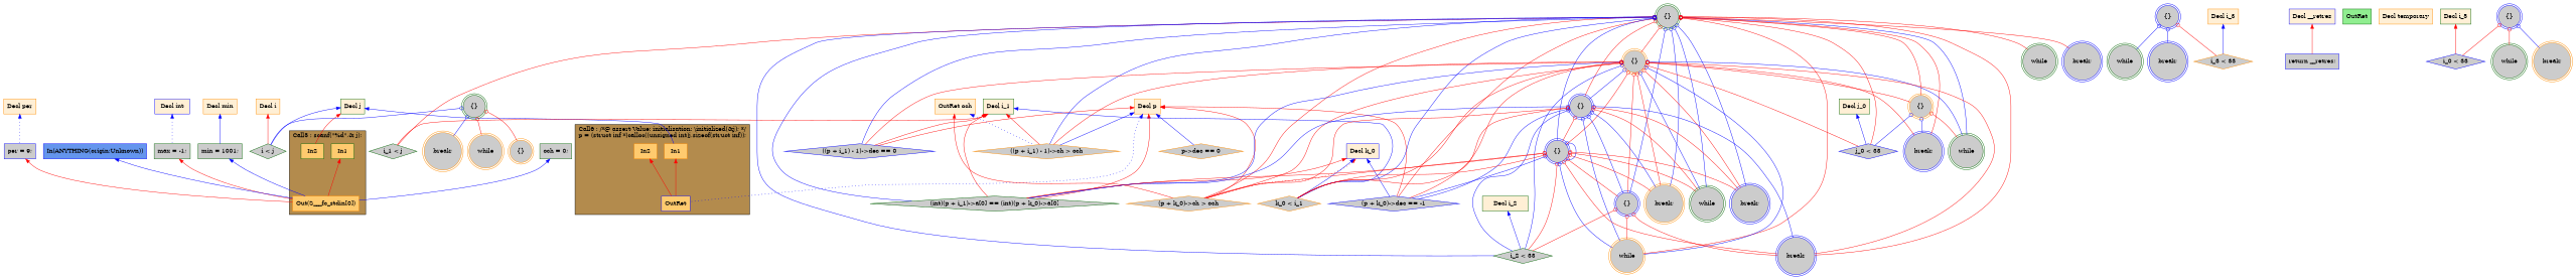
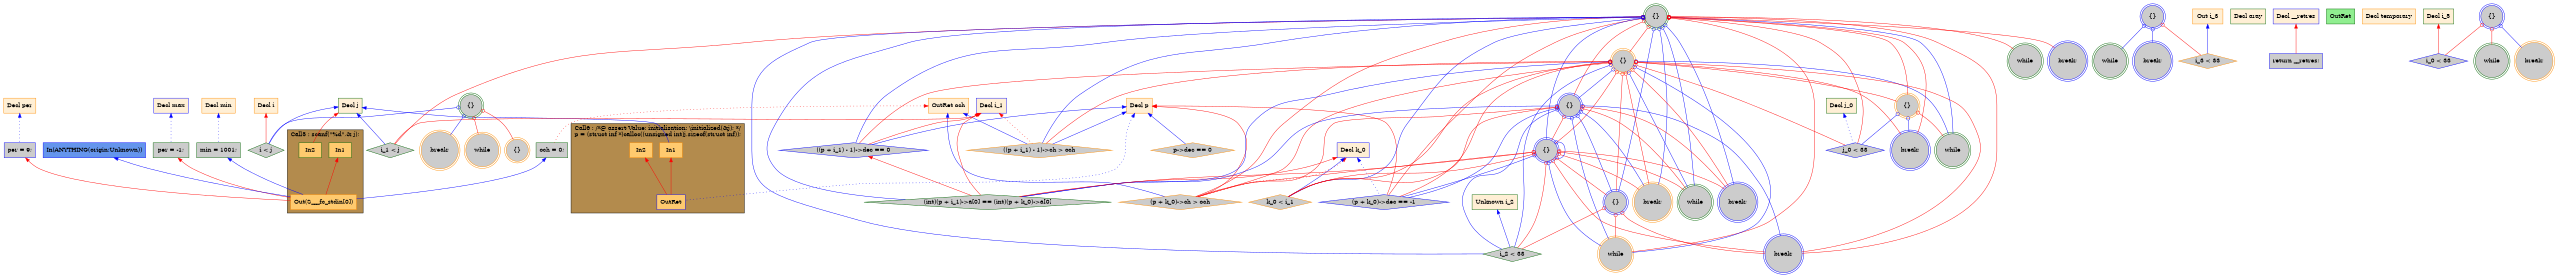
  digraph {
    rankdir=TB
    node [color=darkgreen fillcolor="#CCCCCC" shape=box style=filled]
    edge [color=red dir=back arrowtail=odot]
    n1 [fillcolor="#FFCA6E" label=In1]
    n2 [fillcolor="#FFCA6E" label=In2]
    n3 [color=darkorange fillcolor="#FFCA6E" label="Out(S___fc_stdin[0])"]
    n4 [color=darkorange fillcolor="#FFCA6E" label=In1]
    n5 [color=darkorange fillcolor="#FFCA6E" label=In2]
    n6 [color=blue fillcolor="#FFCA6E" label=OutRet]
    n7 [color=blue label="{}" shape=doublecircle]
    n8 [label=while shape=doublecircle]
    n9 [color=darkorange label="i_3 < 33" shape=diamond]
    n10 [color=blue label="break;" shape=doublecircle]
    n11 [fillcolor="#FFEFD5" label="Decl j"]
    n12 [label="i < j" shape=diamond]
    n13 [label="i_1 < j" shape=diamond]
+   n14 [fillcolor="#FFEFD5" label="Decl aray"]
    n15 [color=blue label="return __retres;"]
-   n16 [color=blue fillcolor="#FFEFD5" label="Decl int"]
-   n17 [label="max = -1;"]
+   n16 [color=blue fillcolor="#FFEFD5" label="Decl max"]
+   n17 [label="per = -1;"]
    n18 [fillcolor="#90EE90" label=OutRet]
    n19 [color=darkorange fillcolor="#FFEFD5" label="Decl min"]
    n20 [label="min = 1001;"]
    n21 [color=blue fillcolor="#6495ED" label="In(ANYTHING(origin:Unknown))"]
    n22 [color=darkorange fillcolor="#FFEFD5" label="Decl per"]
    n23 [color=blue label="per = 9;"]
    n24 [color=darkorange fillcolor="#FFEFD5" label="Decl p"]
    n25 [color=darkorange label="p->dec == 0" shape=diamond]
    n26 [color=blue label="((p + i_1) - 1)->dec == 0" shape=diamond]
    n27 [color=darkorange label="((p + i_1) - 1)->ch > och" shape=diamond]
    n28 [label="(int)(p + i_1)->a[0] == (int)(p + k_0)->a[0]" shape=diamond]
    n29 [color=blue label="(p + k_0)->dec == -1" shape=diamond]
    n30 [color=darkorange label="(p + k_0)->ch > och" shape=diamond]
    n31 [color=darkorange fillcolor="#FFEFD5" label="Decl temporary"]
    n32 [color=darkorange fillcolor="#FFEFD5" label="OutRet och"]
    n33 [label="och = 0;"]
    n34 [color=darkorange fillcolor="#FFEFD5" label="Decl i"]
    n35 [fillcolor="#FFEFD5" label="Decl i_5"]
    n36 [color=blue label="i_0 < 33" shape=diamond]
-   n37 [fillcolor="#FFEFD5" label="Decl i_1"]
+   n37 [color=blue fillcolor="#FFEFD5" label="Decl i_1"]
    n38 [color=darkorange label="k_0 < i_1" shape=diamond]
    n39 [fillcolor="#FFEFD5" label="Decl j_0"]
    n40 [color=blue label="j_0 < 33" shape=diamond]
    n41 [color=blue fillcolor="#FFEFD5" label="Decl k_0"]
-   n42 [fillcolor="#FFEFD5" label="Decl i_2"]
+   n42 [fillcolor="#FFEFD5" label="Unknown i_2"]
    n43 [label="i_2 < 33" shape=diamond]
-   n44 [color=darkorange fillcolor="#FFEFD5" label="Decl i_3"]
+   n44 [color=darkorange fillcolor="#FFEFD5" label="Out i_3"]
    n45 [color=blue fillcolor="#FFEFD5" label="Decl __retres"]
    n46 [label="{}" shape=doublecircle]
    n47 [color=darkorange label=while shape=doublecircle]
    n48 [color=darkorange label="{}" shape=doublecircle]
    n49 [color=darkorange label="break;" shape=doublecircle]
    n50 [color=blue label="{}" shape=doublecircle]
    n51 [label=while shape=doublecircle]
    n52 [color=darkorange label="break;" shape=doublecircle]
    n53 [label="{}" shape=doublecircle]
    n54 [label=while shape=doublecircle]
    n55 [color=darkorange label="{}" shape=doublecircle]
    n56 [color=darkorange label="{}" shape=doublecircle]
    n57 [label=while shape=doublecircle]
    n58 [color=blue label="break;" shape=doublecircle]
    n59 [color=blue label="{}" shape=doublecircle]
    n60 [label=while shape=doublecircle]
    n61 [color=darkorange label="break;" shape=doublecircle]
    n62 [color=blue label="{}" shape=doublecircle]
    n63 [color=blue label="{}" shape=doublecircle]
    n64 [color=darkorange label=while shape=doublecircle]
    n65 [color=blue label="break;" shape=doublecircle]
    n66 [color=blue label="break;" shape=doublecircle]
    n67 [color=blue label="break;" shape=doublecircle]
    subgraph cluster_1 {
      fillcolor="#B38B4D"
      label="Call5 : scanf(\"%d\",& j);"
      style=filled
      n1
      n2
      n3
    }
    subgraph cluster_2 {
      fillcolor="#B38B4D"
      label="Call6 : /*@ assert Value: initialisation: \\initialized(&j); */\np = (struct inf *)calloc((unsigned int)j,sizeof(struct inf));"
      style=filled
      n4
      n5
      n6
    }
    n1 -> n3 [arrowtail=""]
    n4 -> n6 [arrowtail=""]
    n5 -> n6 [arrowtail=""]
    n7 -> n8 [color=blue]
    n7 -> n9
    n7 -> n10 [color=blue]
    n11 -> n2 [arrowtail=""]
    n11 -> n4 [color=blue arrowtail=""]
    n11 -> n12 [color=blue arrowtail=""]
+   n11 -> n13 [color=blue arrowtail=""]
    n16 -> n17 [color=blue style=dotted arrowtail=""]
    n17 -> n3 [arrowtail=""]
-   n19 -> n20 [color=blue style=solid arrowtail=""]
+   n19 -> n20 [color=blue style=dotted arrowtail=""]
    n20 -> n3 [color=blue arrowtail=""]
    n21 -> n3 [color=blue arrowtail=""]
    n22 -> n23 [color=blue style=dotted arrowtail=""]
    n23 -> n3 [arrowtail=""]
    n24 -> n6 [color=blue style=dotted arrowtail=""]
    n24 -> n25 [color=blue arrowtail=""]
-   n24 -> n26 [arrowtail=""]
+   n24 -> n26 [color=blue arrowtail=""]
    n24 -> n27 [color=blue arrowtail=""]
-   n24 -> n28 [arrowtail=""]
+   n26 -> n28 [arrowtail=""]
    n24 -> n29 [arrowtail=""]
    n24 -> n30 [arrowtail=""]
-   n32 -> n27 [color=blue style=dotted arrowtail=""]
-   n32 -> n30 [arrowtail=""]
+   n32 -> n27 [color=blue arrowtail=""]
+   n32 -> n30 [color=blue arrowtail=""]
+   n32 -> n33 [style=dotted arrowtail=""]
    n33 -> n3 [color=blue arrowtail=""]
    n34 -> n12 [arrowtail=""]
    n35 -> n36 [arrowtail=""]
    n37 -> n13 [arrowtail=""]
    n37 -> n26 [arrowtail=""]
-   n37 -> n27 [arrowtail=""]
+   n37 -> n27 [style=dotted arrowtail=""]
    n37 -> n28 [arrowtail=""]
-   n37 -> n38 [color=blue arrowtail=""]
-   n39 -> n40 [color=blue arrowtail=""]
+   n39 -> n40 [color=blue style=dotted arrowtail=""]
    n41 -> n28 [arrowtail=""]
-   n41 -> n29 [color=blue arrowtail=""]
+   n41 -> n29 [color=blue style=dotted arrowtail=""]
    n41 -> n30 [style=dotted arrowtail=""]
    n41 -> n38 [color=blue arrowtail=""]
    n42 -> n43 [color=blue arrowtail=""]
    n44 -> n9 [color=blue arrowtail=""]
    n45 -> n15 [arrowtail=""]
    n46 -> n12 [color=blue]
    n46 -> n47
    n46 -> n48
    n46 -> n49 [color=blue]
    n50 -> n36
    n50 -> n51
    n50 -> n52 [color=blue]
    n53 -> n13
    n53 -> n26 [color=blue]
    n53 -> n27 [color=blue]
    n53 -> n28 [color=blue]
    n53 -> n29
    n53 -> n30
    n53 -> n38 [color=blue]
    n53 -> n40
    n53 -> n43 [color=blue]
    n53 -> n54
    n53 -> n55
    n53 -> n56
    n53 -> n57 [color=blue]
    n53 -> n58
    n53 -> n59
    n53 -> n60 [color=blue]
    n53 -> n61 [color=blue]
    n53 -> n62 [color=blue]
    n53 -> n63 [color=blue]
    n53 -> n64
    n53 -> n65
    n53 -> n66 [color=blue]
    n53 -> n67
    n55 -> n26
    n55 -> n27
    n55 -> n28 [color=blue]
    n55 -> n29
    n55 -> n30
    n55 -> n38
    n55 -> n40
    n55 -> n43 [color=blue]
    n55 -> n56
    n55 -> n57 [color=blue]
    n55 -> n58
    n55 -> n59 [color=blue]
    n55 -> n60 [color=blue]
    n55 -> n61
    n55 -> n62
    n55 -> n63
    n55 -> n64 [color=blue]
    n55 -> n65
    n55 -> n66
    n56 -> n40 [color=blue]
    n56 -> n57
    n56 -> n58 [color=blue]
    n59 -> n28 [color=blue]
    n59 -> n29 [color=blue]
    n59 -> n30
    n59 -> n38
    n59 -> n43 [color=blue]
    n59 -> n60
    n59 -> n61 [color=blue]
    n59 -> n62
    n59 -> n63 [color=blue]
    n59 -> n64 [color=blue]
    n59 -> n65 [color=blue]
    n59 -> n66
    n62 -> n28
    n62 -> n29 [color=blue]
    n62 -> n30
    n62 -> n38
    n62 -> n43
    n62 -> n60
    n62 -> n61
    n62 -> n62 [color=blue]
    n62 -> n63
    n62 -> n64 [color=blue]
    n62 -> n65
    n62 -> n66
    n63 -> n43
    n63 -> n64
    n63 -> n65
  }
